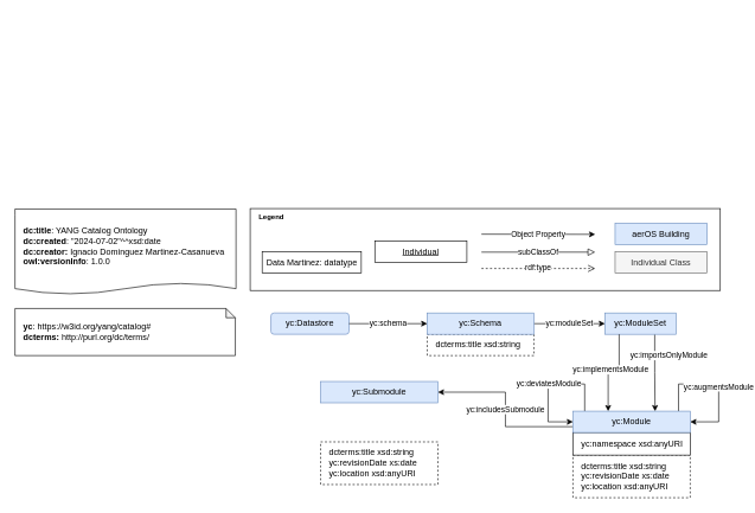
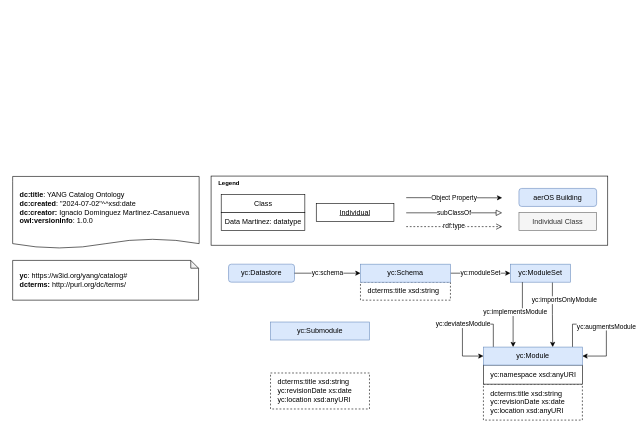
  <mxCell id="0" />
  <mxCell id="1" parent="0" />
  <mxCell id="2" value="" style="rounded=0;whiteSpace=wrap;html=1;rotation=90;fontFamily=Helvetica;" parent="1" vertex="1"><mxGeometry x="623.94" y="20" width="115.29" height="661.44" as="geometry" /></mxCell>
- <mxCell id="3" value="aerOS Building" style="rounded=0;whiteSpace=wrap;html=1;fillColor=#dae8fc;strokeColor=#6c8ebf;fontFamily=Helvetica;" parent="1" vertex="1"><mxGeometry x="864.25" y="313.7" width="129.5" height="30" as="geometry" /></mxCell>
+ <mxCell id="3" value="aerOS Building" style="whiteSpace=wrap;html=1;fillColor=#dae8fc;strokeColor=#6c8ebf;fontFamily=Helvetica;rounded=1;" parent="1" vertex="1"><mxGeometry x="864.25" y="313.7" width="129.5" height="30" as="geometry" /></mxCell>
+ <mxCell id="4" value="Class" style="rounded=0;whiteSpace=wrap;html=1;fontFamily=Helvetica;" parent="1" vertex="1"><mxGeometry x="367.75" y="323.71" width="139.5" height="30" as="geometry" /></mxCell>
  <mxCell id="5" value="Data Martinez: datatype" style="rounded=0;whiteSpace=wrap;html=1;fontFamily=Helvetica;" parent="1" vertex="1"><mxGeometry x="367.75" y="353.71" width="139.5" height="30" as="geometry" /></mxCell>
  <mxCell id="6" value="Object Property" style="endArrow=classic;html=1;rounded=0;labelPosition=right;verticalLabelPosition=bottom;align=center;verticalAlign=middle;fontFamily=Helvetica;" parent="1" edge="1"><mxGeometry width="50" height="50" relative="1" as="geometry"><mxPoint x="676.25" y="329.08" as="sourcePoint" /><mxPoint x="836.25" y="329.36" as="targetPoint" /><mxPoint as="offset" /></mxGeometry></mxCell>
  <mxCell id="7" value="&lt;font style=&quot;font-size: 11px;&quot; color=&quot;#000000&quot;&gt;rdf:type&lt;/font&gt;" style="endArrow=open;html=1;fontColor=#000099;endFill=0;dashed=1;endSize=8;rounded=0;fontSize=8;labelPosition=center;verticalLabelPosition=bottom;align=center;verticalAlign=middle;fontFamily=Helvetica;" parent="1" edge="1"><mxGeometry width="50" height="50" relative="1" as="geometry"><mxPoint x="676.25" y="377.36" as="sourcePoint" /><mxPoint x="836.25" y="377.36" as="targetPoint" /><mxPoint as="offset" /></mxGeometry></mxCell>
  <mxCell id="8" value="subClassOf" style="endArrow=block;html=1;fontColor=#000000;endFill=0;endSize=8;arcSize=0;rounded=0;fontFamily=Helvetica;" parent="1" edge="1"><mxGeometry width="50" height="50" relative="1" as="geometry"><mxPoint x="676.25" y="354.36" as="sourcePoint" /><mxPoint x="836.25" y="354.36" as="targetPoint" /></mxGeometry></mxCell>
  <mxCell id="9" value="&lt;b style=&quot;font-size: 10px;&quot;&gt;&lt;font data-font-src=&quot;https://fonts.googleapis.com/css?family=Roboto+Condensed&quot;&gt;Legend&lt;/font&gt;&lt;/b&gt;" style="text;html=1;strokeColor=none;fillColor=none;align=center;verticalAlign=middle;whiteSpace=wrap;rounded=0;fontSize=10;fontFamily=Helvetica;" parent="1" vertex="1"><mxGeometry x="356.25" y="293.7" width="50" height="20" as="geometry" /></mxCell>
  <mxCell id="10" value="&lt;u&gt;Individual&lt;/u&gt;" style="rounded=0;whiteSpace=wrap;html=1;fontFamily=Helvetica;" parent="1" vertex="1"><mxGeometry x="526.25" y="338.71" width="129.5" height="30" as="geometry" /></mxCell>
  <mxCell id="11" value="&lt;div&gt;&lt;b&gt;dc:title&lt;/b&gt;: YANG Catalog Ontology&lt;br&gt;&lt;/div&gt;&lt;div&gt;&lt;b&gt;dc:created&lt;/b&gt;: &quot;2024-07-02&quot;^^xsd:date&lt;/div&gt;&lt;div&gt;&lt;b&gt;dc:creator:&lt;/b&gt;&amp;nbsp;Ignacio Dominguez Martinez-Casanueva&lt;br&gt;&lt;/div&gt;&lt;div&gt;&lt;b&gt;owl:versionInfo&lt;/b&gt;: 1.0.0&lt;br&gt;&lt;/div&gt;" style="shape=document;whiteSpace=wrap;html=1;boundedLbl=1;labelBackgroundColor=#ffffff;strokeColor=#000000;fontSize=12;fontColor=#000000;size=0.133;align=left;spacingLeft=10;" parent="1" vertex="1"><mxGeometry x="20" y="293.72" width="311" height="120" as="geometry" /></mxCell>
  <mxCell id="12" value="Individual Class" style="rounded=0;whiteSpace=wrap;html=1;fillColor=#f5f5f5;strokeColor=#666666;fontFamily=Helvetica;fontColor=#333333;" parent="1" vertex="1"><mxGeometry x="864.25" y="353.71" width="129.5" height="30" as="geometry" /></mxCell>
  <mxCell id="13" value="&lt;div style=&quot;border-color: var(--border-color);&quot;&gt;&lt;b style=&quot;border-color: var(--border-color);&quot;&gt;yc&lt;/b&gt;:&amp;nbsp;&lt;span style=&quot;white-space: pre;&quot;&gt;&lt;font style=&quot;&quot; face=&quot;Helvetica&quot;&gt;https://w3id.org/yang/catalog#&lt;/font&gt;&lt;/span&gt;&lt;/div&gt;&lt;div style=&quot;border-color: var(--border-color);&quot;&gt;&lt;b style=&quot;background-color: initial; border-color: var(--border-color);&quot;&gt;dcterms:&amp;nbsp;&lt;/b&gt;&lt;span style=&quot;background-color: initial;&quot;&gt;http://purl.org/dc/terms/&lt;/span&gt;&lt;br&gt;&lt;/div&gt;&lt;b style=&quot;border-color: var(--border-color);&quot;&gt;&lt;div style=&quot;&quot;&gt;&lt;/div&gt;&lt;/b&gt;" style="shape=note;whiteSpace=wrap;html=1;backgroundOutline=1;darkOpacity=0.05;size=13;align=left;spacingLeft=10;" parent="1" vertex="1"><mxGeometry x="20" y="433.73" width="310" height="66.27" as="geometry" /></mxCell>
  <mxCell id="14" value="yc:Datastore" style="whiteSpace=wrap;html=1;snapToPoint=1;points=[[0.1,0],[0.2,0],[0.3,0],[0.4,0],[0.5,0],[0.6,0],[0.7,0],[0.8,0],[0.9,0],[0,0.1],[0,0.3],[0,0.5],[0,0.7],[0,0.9],[0.1,1],[0.2,1],[0.3,1],[0.4,1],[0.5,1],[0.6,1],[0.7,1],[0.8,1],[0.9,1],[1,0.1],[1,0.3],[1,0.5],[1,0.7],[1,0.9]];fillColor=#dae8fc;strokeColor=#6c8ebf;rounded=1;" vertex="1" parent="1"><mxGeometry x="380" y="440" width="110" height="30" as="geometry" /></mxCell>
  <mxCell id="15" value="yc:moduleSet" style="edgeStyle=orthogonalEdgeStyle;rounded=0;orthogonalLoop=1;jettySize=auto;html=1;exitDx=0;exitDy=0;entryX=0;entryY=0.5;entryDx=0;entryDy=0;exitX=1;exitY=0.5;" edge="1" parent="1" source="24" target="17"><mxGeometry relative="1" as="geometry" /></mxCell>
  <mxCell id="16" value="yc:importsOnlyModule" style="edgeStyle=orthogonalEdgeStyle;rounded=0;orthogonalLoop=1;jettySize=auto;html=1;exitX=0.7;exitY=1;exitDx=0;exitDy=0;entryX=0.7;entryY=0;entryDx=0;entryDy=0;" edge="1" parent="1" source="17" target="28"><mxGeometry x="-0.448" y="20" relative="1" as="geometry"><Array as="points" /><mxPoint as="offset" /></mxGeometry></mxCell>
  <mxCell id="17" value="yc:ModuleSet" style="rounded=0;whiteSpace=wrap;html=1;snapToPoint=1;points=[[0.1,0],[0.2,0],[0.3,0],[0.4,0],[0.5,0],[0.6,0],[0.7,0],[0.8,0],[0.9,0],[0,0.1],[0,0.3],[0,0.5],[0,0.7],[0,0.9],[0.1,1],[0.2,1],[0.3,1],[0.4,1],[0.5,1],[0.6,1],[0.7,1],[0.8,1],[0.9,1],[1,0.1],[1,0.3],[1,0.5],[1,0.7],[1,0.9]];fillColor=#dae8fc;strokeColor=#6c8ebf;" vertex="1" parent="1"><mxGeometry x="850" y="440" width="100" height="30" as="geometry" /></mxCell>
  <mxCell id="18" value="yc:schema" style="edgeStyle=orthogonalEdgeStyle;rounded=0;orthogonalLoop=1;jettySize=auto;html=1;entryX=0;entryY=0.5;entryDx=0;entryDy=0;exitX=1;exitY=0.5;exitDx=0;exitDy=0;" edge="1" parent="1" source="14" target="24"><mxGeometry relative="1" as="geometry"><Array as="points"><mxPoint x="490" y="454.56" /><mxPoint x="540" y="454.56" /></Array><mxPoint x="780" y="428.56" as="sourcePoint" /><mxPoint x="830" y="293.56" as="targetPoint" /></mxGeometry></mxCell>
  <mxCell id="19" value="dcterms:title xsd:string" style="rounded=0;whiteSpace=wrap;html=1;snapToPoint=1;points=[[0.1,0],[0.2,0],[0.3,0],[0.4,0],[0.5,0],[0.6,0],[0.7,0],[0.8,0],[0.9,0],[0,0.1],[0,0.3],[0,0.5],[0,0.7],[0,0.9],[0.1,1],[0.2,1],[0.3,1],[0.4,1],[0.5,1],[0.6,1],[0.7,1],[0.8,1],[0.9,1],[1,0.1],[1,0.3],[1,0.5],[1,0.7],[1,0.9]];align=left;spacingLeft=10;dashed=1;" vertex="1" parent="1"><mxGeometry x="600" y="470" width="150" height="30" as="geometry" /></mxCell>
  <mxCell id="20" value="yc:Submodule" style="rounded=0;whiteSpace=wrap;html=1;snapToPoint=1;points=[[0.1,0],[0.2,0],[0.3,0],[0.4,0],[0.5,0],[0.6,0],[0.7,0],[0.8,0],[0.9,0],[0,0.1],[0,0.3],[0,0.5],[0,0.7],[0,0.9],[0.1,1],[0.2,1],[0.3,1],[0.4,1],[0.5,1],[0.6,1],[0.7,1],[0.8,1],[0.9,1],[1,0.1],[1,0.3],[1,0.5],[1,0.7],[1,0.9]];fillColor=#dae8fc;strokeColor=#6c8ebf;" vertex="1" parent="1"><mxGeometry x="450" y="536.44" width="165" height="30" as="geometry" /></mxCell>
  <mxCell id="21" value="yc:implementsModule" style="edgeStyle=orthogonalEdgeStyle;rounded=0;orthogonalLoop=1;jettySize=auto;html=1;exitX=0.2;exitY=1;exitDx=0;exitDy=0;entryX=0.3;entryY=0;entryDx=0;entryDy=0;" edge="1" parent="1" source="17" target="28"><mxGeometry relative="1" as="geometry"><mxPoint x="655" y="588.56" as="sourcePoint" /><mxPoint x="585" y="676.56" as="targetPoint" /><Array as="points"><mxPoint x="870" y="520" /><mxPoint x="855" y="520" /></Array></mxGeometry></mxCell>
  <mxCell id="22" value="yc:deviatesModule" style="edgeStyle=orthogonalEdgeStyle;rounded=0;orthogonalLoop=1;jettySize=auto;html=1;exitX=0.1;exitY=0;exitDx=0;exitDy=0;entryX=0;entryY=0.5;entryDx=0;entryDy=0;" edge="1" parent="1" source="28" target="28"><mxGeometry relative="1" as="geometry"><Array as="points"><mxPoint x="822.01" y="540" /><mxPoint x="770.01" y="540" /><mxPoint x="770.01" y="593" /><mxPoint x="805.01" y="593" /></Array></mxGeometry></mxCell>
  <mxCell id="23" value="yc:augmentsModule" style="edgeStyle=orthogonalEdgeStyle;rounded=0;orthogonalLoop=1;jettySize=auto;html=1;exitX=0.9;exitY=0;exitDx=0;exitDy=0;entryX=1;entryY=0.5;entryDx=0;entryDy=0;" edge="1" parent="1" source="28" target="28"><mxGeometry x="0.055" relative="1" as="geometry"><Array as="points"><mxPoint x="954" y="540" /><mxPoint x="1010" y="540" /><mxPoint x="1010" y="593" /></Array><mxPoint as="offset" /></mxGeometry></mxCell>
  <mxCell id="24" value="yc:Schema" style="rounded=0;whiteSpace=wrap;html=1;snapToPoint=1;points=[[0.1,0],[0.2,0],[0.3,0],[0.4,0],[0.5,0],[0.6,0],[0.7,0],[0.8,0],[0.9,0],[0,0.1],[0,0.3],[0,0.5],[0,0.7],[0,0.9],[0.1,1],[0.2,1],[0.3,1],[0.4,1],[0.5,1],[0.6,1],[0.7,1],[0.8,1],[0.9,1],[1,0.1],[1,0.3],[1,0.5],[1,0.7],[1,0.9]];fillColor=#dae8fc;strokeColor=#6c8ebf;" vertex="1" parent="1"><mxGeometry x="600" y="440" width="150" height="30" as="geometry" /></mxCell>
  <mxCell id="25" value="dcterms:title xsd:string&lt;div&gt;&lt;div&gt;yc:revisionDate xs:date&lt;/div&gt;&lt;/div&gt;&lt;div&gt;yc:location xsd:anyURI&lt;/div&gt;" style="rounded=0;whiteSpace=wrap;html=1;snapToPoint=1;points=[[0.1,0],[0.2,0],[0.3,0],[0.4,0],[0.5,0],[0.6,0],[0.7,0],[0.8,0],[0.9,0],[0,0.1],[0,0.3],[0,0.5],[0,0.7],[0,0.9],[0.1,1],[0.2,1],[0.3,1],[0.4,1],[0.5,1],[0.6,1],[0.7,1],[0.8,1],[0.9,1],[1,0.1],[1,0.3],[1,0.5],[1,0.7],[1,0.9]];align=left;spacingLeft=10;dashed=1;" vertex="1" parent="1"><mxGeometry x="805.01" y="640" width="165" height="60" as="geometry" /></mxCell>
  <mxCell id="26" value="&lt;div&gt;&lt;span style=&quot;background-color: initial;&quot;&gt;yc:namespace xsd:anyURI&lt;/span&gt;&lt;/div&gt;" style="rounded=0;whiteSpace=wrap;html=1;snapToPoint=1;points=[[0.1,0],[0.2,0],[0.3,0],[0.4,0],[0.5,0],[0.6,0],[0.7,0],[0.8,0],[0.9,0],[0,0.1],[0,0.3],[0,0.5],[0,0.7],[0,0.9],[0.1,1],[0.2,1],[0.3,1],[0.4,1],[0.5,1],[0.6,1],[0.7,1],[0.8,1],[0.9,1],[1,0.1],[1,0.3],[1,0.5],[1,0.7],[1,0.9]];align=left;spacingLeft=10;" vertex="1" parent="1"><mxGeometry x="805.01" y="608.22" width="165" height="31.78" as="geometry" /></mxCell>
- <mxCell id="27" value="yc:includesSubmodule" style="edgeStyle=orthogonalEdgeStyle;rounded=0;orthogonalLoop=1;jettySize=auto;html=1;exitX=0;exitY=0.726;exitDx=0;exitDy=0;entryX=1;entryY=0.5;entryDx=0;entryDy=0;exitPerimeter=0;" edge="1" parent="1" source="28" target="20"><mxGeometry relative="1" as="geometry" /></mxCell>
  <mxCell id="28" value="yc:Module" style="rounded=0;whiteSpace=wrap;html=1;snapToPoint=1;points=[[0.1,0],[0.2,0],[0.3,0],[0.4,0],[0.5,0],[0.6,0],[0.7,0],[0.8,0],[0.9,0],[0,0.1],[0,0.3],[0,0.5],[0,0.7],[0,0.9],[0.1,1],[0.2,1],[0.3,1],[0.4,1],[0.5,1],[0.6,1],[0.7,1],[0.8,1],[0.9,1],[1,0.1],[1,0.3],[1,0.5],[1,0.7],[1,0.9]];fillColor=#dae8fc;strokeColor=#6c8ebf;" vertex="1" parent="1"><mxGeometry x="805.01" y="578.22" width="165" height="30" as="geometry" /></mxCell>
  <mxCell id="29" value="dcterms:title xsd:string&lt;div&gt;&lt;div&gt;yc:revisionDate xs:date&lt;/div&gt;&lt;/div&gt;&lt;div&gt;yc:location xsd:anyURI&lt;/div&gt;" style="rounded=0;whiteSpace=wrap;html=1;snapToPoint=1;points=[[0.1,0],[0.2,0],[0.3,0],[0.4,0],[0.5,0],[0.6,0],[0.7,0],[0.8,0],[0.9,0],[0,0.1],[0,0.3],[0,0.5],[0,0.7],[0,0.9],[0.1,1],[0.2,1],[0.3,1],[0.4,1],[0.5,1],[0.6,1],[0.7,1],[0.8,1],[0.9,1],[1,0.1],[1,0.3],[1,0.5],[1,0.7],[1,0.9]];align=left;spacingLeft=10;dashed=1;" vertex="1" parent="1"><mxGeometry x="450" y="621.44" width="165" height="60" as="geometry" /></mxCell>
